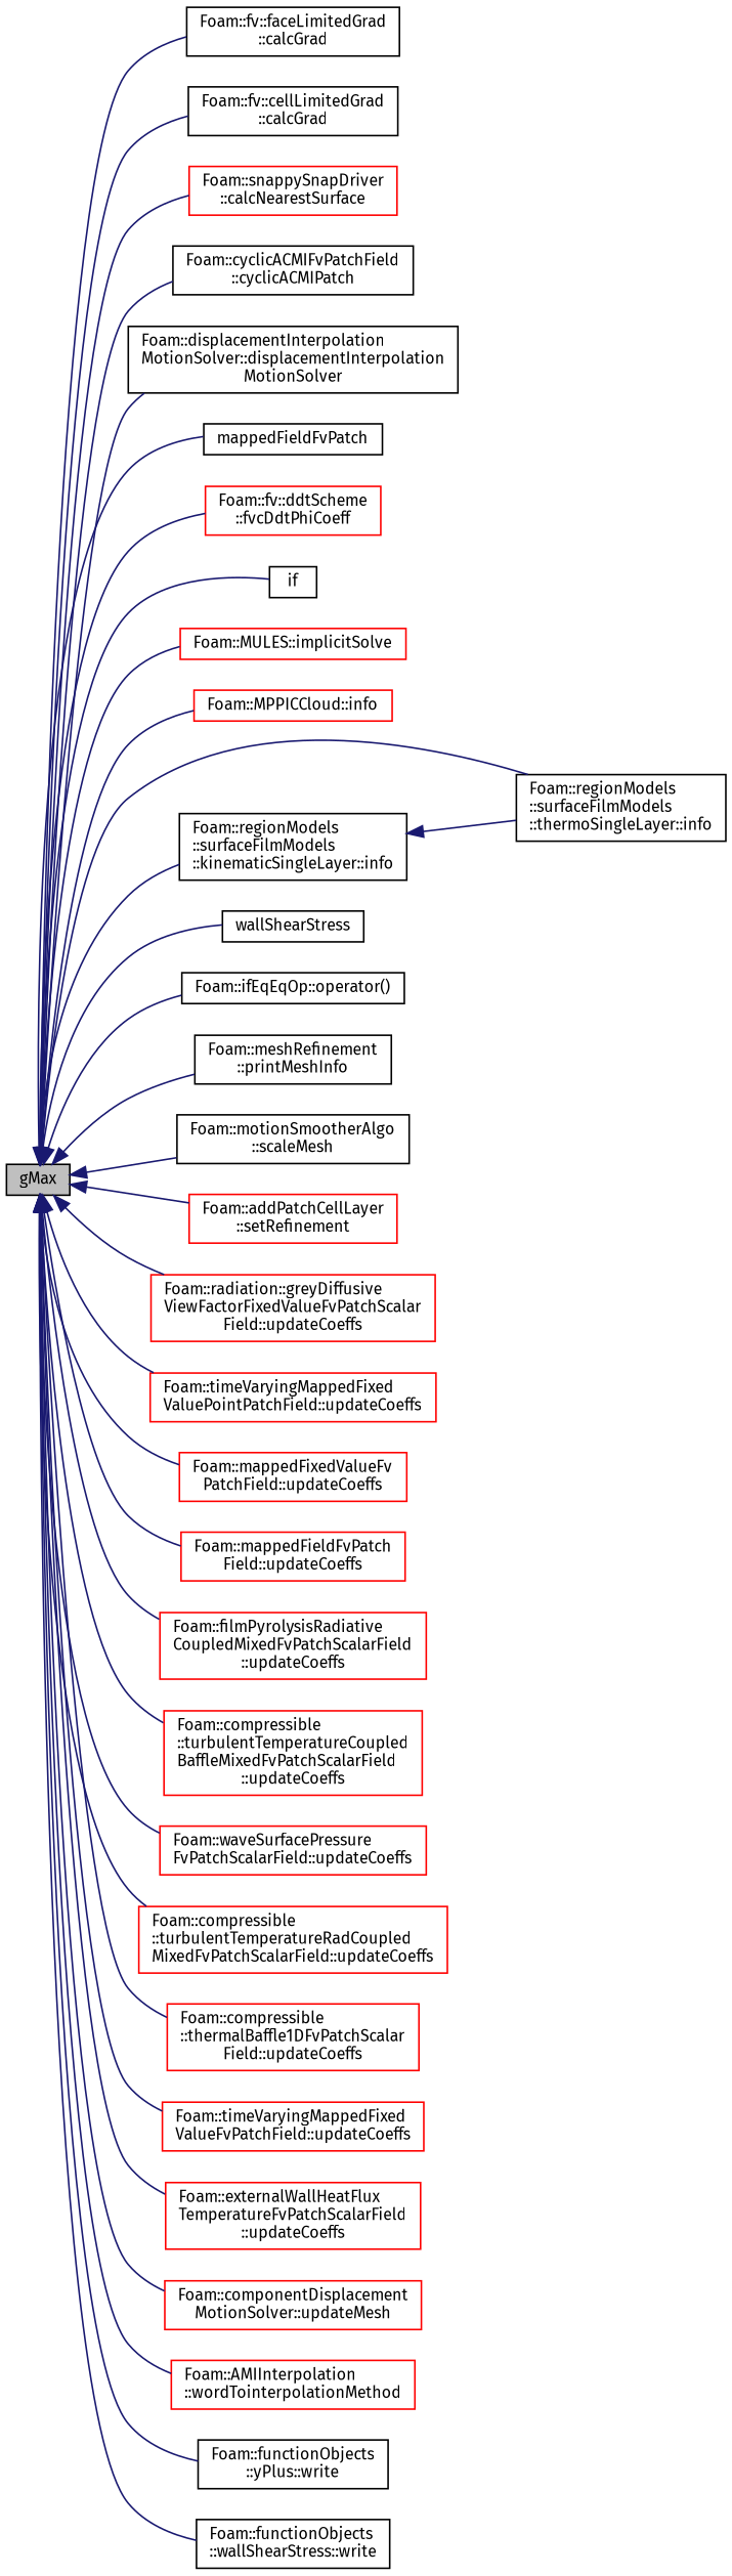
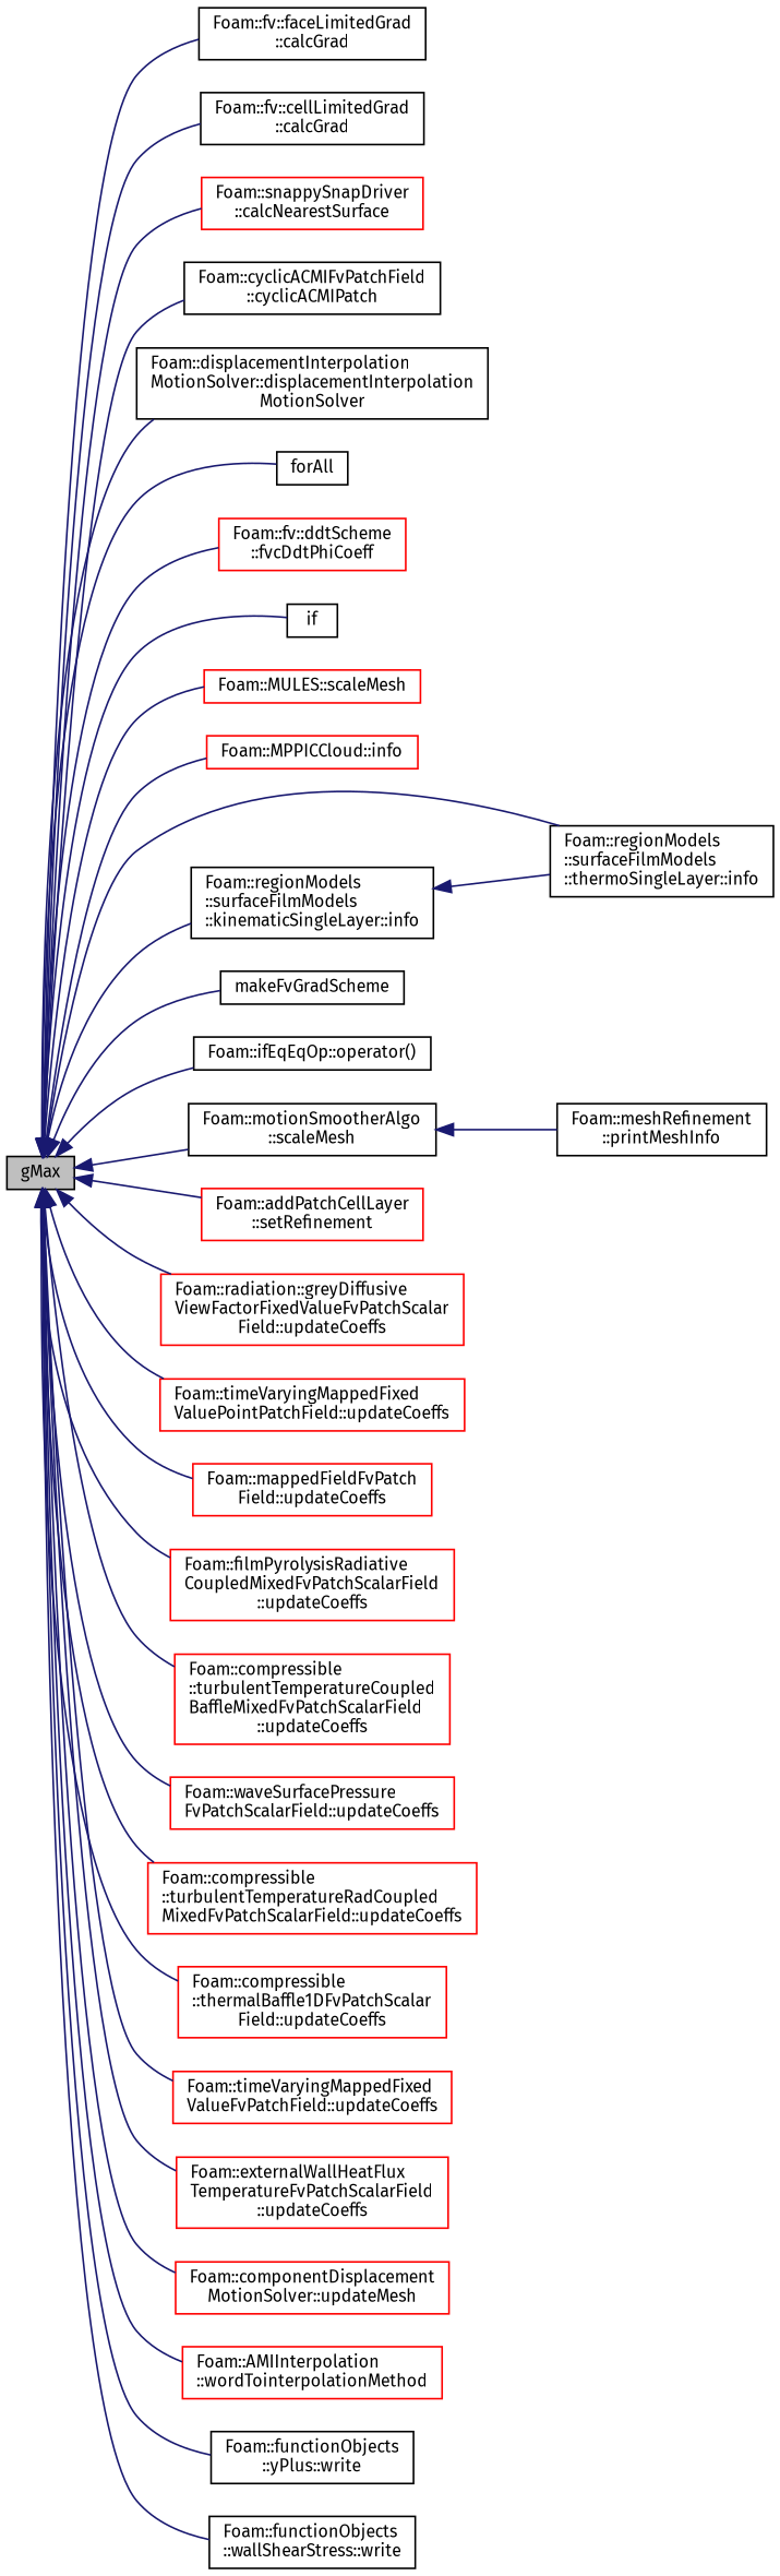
  digraph {
    fontname="Fira Sans"
    rankdir=LR
    node [color=red fontname="Fira Sans" fontsize=10 shape=record]
    edge [color=midnightblue dir=back fontname="Fira Sans" fontsize=10 labelfontname=Helvetica labelfontsize=10 style=solid]
    n1 [color=black fillcolor=grey75 fontcolor=black height=0.2 label=gMax style=filled width=0.4]
    n2 [color=black height=0.2 label="Foam::fv::faceLimitedGrad\l::calcGrad" width=0.4]
    n3 [color=black height=0.2 label="Foam::fv::cellLimitedGrad\l::calcGrad" width=0.4]
    n4 [height=0.2 label="Foam::snappySnapDriver\l::calcNearestSurface" width=0.4]
    n5 [color=black height=0.2 label="Foam::cyclicACMIFvPatchField\l::cyclicACMIPatch" width=0.4]
    n6 [color=black height=0.2 label="Foam::displacementInterpolation\lMotionSolver::displacementInterpolation\lMotionSolver" width=0.4]
-   n7 [color=black height=0.2 label=mappedFieldFvPatch width=0.4]
+   n7 [color=black height=0.2 label=forAll width=0.4]
    n8 [height=0.2 label="Foam::fv::ddtScheme\l::fvcDdtPhiCoeff" width=0.4]
    n9 [color=black height=0.2 label=if width=0.4]
-   n10 [height=0.2 label="Foam::MULES::implicitSolve" width=0.4]
+   n10 [height=0.2 label="Foam::MULES::scaleMesh" width=0.4]
    n11 [height=0.2 label="Foam::MPPICCloud::info" width=0.4]
    n12 [color=black height=0.2 label="Foam::regionModels\l::surfaceFilmModels\l::thermoSingleLayer::info" width=0.4]
    n13 [color=black height=0.2 label="Foam::regionModels\l::surfaceFilmModels\l::kinematicSingleLayer::info" width=0.4]
-   n14 [color=black height=0.2 label=wallShearStress width=0.4]
+   n14 [color=black height=0.2 label=makeFvGradScheme width=0.4]
    n15 [color=black height=0.2 label="Foam::ifEqEqOp::operator()" width=0.4]
    n16 [color=black height=0.2 label="Foam::meshRefinement\l::printMeshInfo" width=0.4]
    n17 [color=black height=0.2 label="Foam::motionSmootherAlgo\l::scaleMesh" width=0.4]
    n18 [height=0.2 label="Foam::addPatchCellLayer\l::setRefinement" width=0.4]
    n19 [height=0.2 label="Foam::radiation::greyDiffusive\lViewFactorFixedValueFvPatchScalar\lField::updateCoeffs" width=0.4]
    n20 [height=0.2 label="Foam::timeVaryingMappedFixed\lValuePointPatchField::updateCoeffs" width=0.4]
-   n21 [height=0.2 label="Foam::mappedFixedValueFv\lPatchField::updateCoeffs" width=0.4]
    n22 [height=0.2 label="Foam::mappedFieldFvPatch\lField::updateCoeffs" width=0.4]
    n23 [height=0.2 label="Foam::filmPyrolysisRadiative\lCoupledMixedFvPatchScalarField\l::updateCoeffs" width=0.4]
    n24 [height=0.2 label="Foam::compressible\l::turbulentTemperatureCoupled\lBaffleMixedFvPatchScalarField\l::updateCoeffs" width=0.4]
    n25 [height=0.2 label="Foam::waveSurfacePressure\lFvPatchScalarField::updateCoeffs" width=0.4]
    n26 [height=0.2 label="Foam::compressible\l::turbulentTemperatureRadCoupled\lMixedFvPatchScalarField::updateCoeffs" width=0.4]
    n27 [height=0.2 label="Foam::compressible\l::thermalBaffle1DFvPatchScalar\lField::updateCoeffs" width=0.4]
    n28 [height=0.2 label="Foam::timeVaryingMappedFixed\lValueFvPatchField::updateCoeffs" width=0.4]
    n29 [height=0.2 label="Foam::externalWallHeatFlux\lTemperatureFvPatchScalarField\l::updateCoeffs" width=0.4]
    n30 [height=0.2 label="Foam::componentDisplacement\lMotionSolver::updateMesh" width=0.4]
    n31 [height=0.2 label="Foam::AMIInterpolation\l::wordTointerpolationMethod" width=0.4]
    n32 [color=black height=0.2 label="Foam::functionObjects\l::yPlus::write" width=0.4]
    n33 [color=black height=0.2 label="Foam::functionObjects\l::wallShearStress::write" width=0.4]
    n1 -> n2
    n1 -> n3
    n1 -> n4
    n1 -> n5
    n1 -> n6
    n1 -> n7
    n1 -> n8
    n1 -> n9
    n1 -> n10
    n1 -> n11
    n1 -> n12
    n1 -> n13
    n1 -> n14
    n1 -> n15
-   n1 -> n16
+   n17 -> n16
    n1 -> n17
    n1 -> n18
    n1 -> n19
    n1 -> n20
-   n1 -> n21
    n1 -> n22
    n1 -> n23
    n1 -> n24
    n1 -> n25
    n1 -> n26
    n1 -> n27
    n1 -> n28
    n1 -> n29
    n1 -> n30
    n1 -> n31
    n1 -> n32
    n1 -> n33
    n13 -> n12
  }
